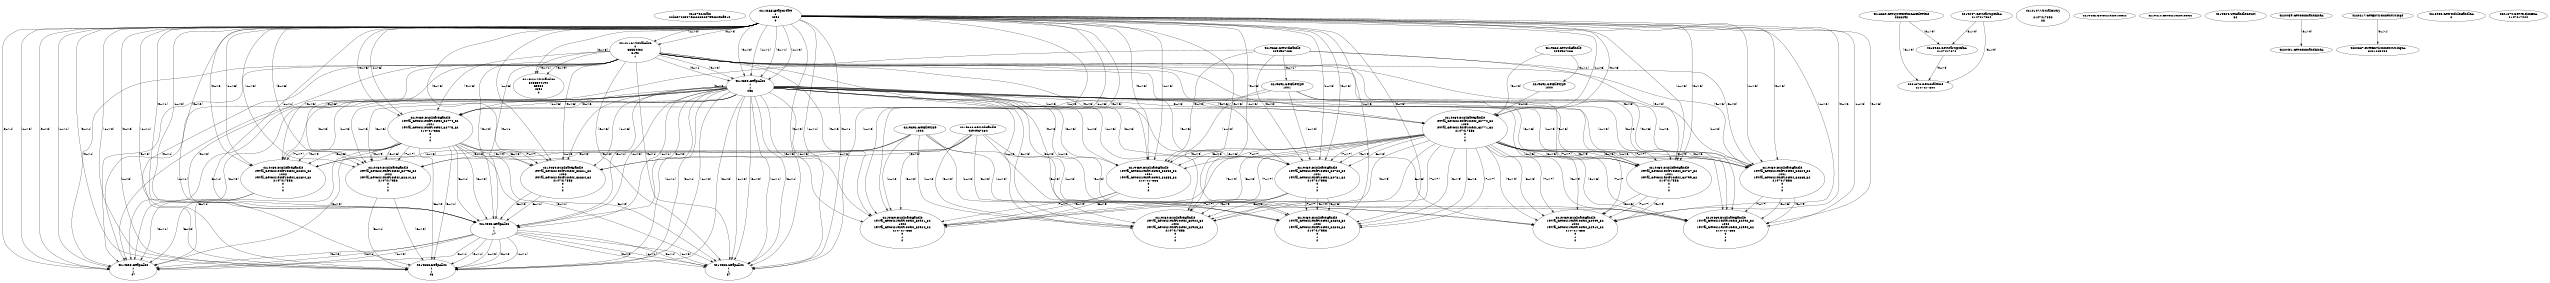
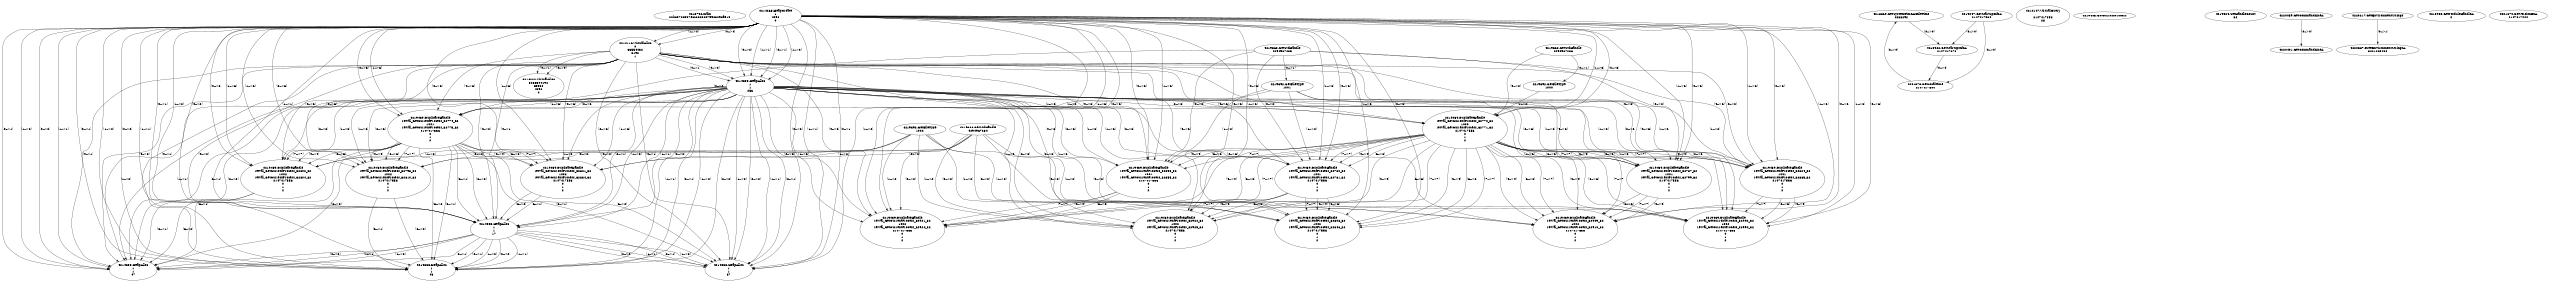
  digraph {
    n1 [label="4213792.main\n00b35700557e6c83656579903093a915"]
    n2 [label="4214265.HeapCreate\n1\n4096\n0"]
    n3 [label="4214116.VirtualAlloc\n0\n33554432\n8192\n1"]
    n4 [label="4214222.VirtualAlloc\n3255304192\n65536\n4096\n4"]
    n5 [label="4214333.HeapAlloc\n1\n1\n256"]
    n6 [label="4219439.DuplicateHandle\nretval_GetCurrentProcess_32774_32\n1001\nretval_GetCurrentProcess_32775_32\n2147417556\n0\n1\n2"]
    n7 [label="4219439.DuplicateHandle\nretval_GetCurrentProcess_32821_32\n1002\nretval_GetCurrentProcess_32834_32\n2147417556\n0\n1\n2"]
    n8 [label="4214333.HeapAlloc\n1\n1\n17"]
    n9 [label="4219439.DuplicateHandle\nretval_GetCurrentProcess_32802_32\n1002\nretval_GetCurrentProcess_32804_32\n2147417556\n0\n1\n2"]
    n10 [label="4214333.HeapAlloc\n1\n1\n47"]
    n11 [label="4219439.DuplicateHandle\nretval_GetCurrentProcess_32798_32\n1002\nretval_GetCurrentProcess_32810_32\n2147417556\n0\n1\n2"]
    n12 [label="4214333.HeapAlloc\n1\n1\n43"]
    n13 [label="4214333.HeapAlloc\n1\n1\n37"]
    n14 [label="4219439.DuplicateHandle\nretval_GetCurrentProcess_32770_32\n1000\nretval_GetCurrentProcess_32771_32\n2147417556\n0\n1\n2"]
    n15 [label="4219439.DuplicateHandle\nretval_GetCurrentProcess_32780_32\n1001\nretval_GetCurrentProcess_32781_32\n2147417556\n0\n1\n2"]
    n16 [label="4219439.DuplicateHandle\nretval_GetCurrentProcess_32808_32\n1002\nretval_GetCurrentProcess_32846_32\n2147417556\n0\n1\n2"]
    n17 [label="4219439.DuplicateHandle\nretval_GetCurrentProcess_32787_32\n1001\nretval_GetCurrentProcess_32799_32\n2147417556\n0\n1\n2"]
    n18 [label="4219439.DuplicateHandle\nretval_GetCurrentProcess_32909_32\n1002\nretval_GetCurrentProcess_32910_32\n2147417556\n0\n1\n2"]
    n19 [label="4219439.DuplicateHandle\nretval_GetCurrentProcess_32922_32\n1002\nretval_GetCurrentProcess_32925_32\n2147417556\n0\n1\n2"]
    n20 [label="4219439.DuplicateHandle\nretval_GetCurrentProcess_32853_32\n1001\nretval_GetCurrentProcess_32855_32\n2147417556\n0\n1\n2"]
    n21 [label="4219439.DuplicateHandle\nretval_GetCurrentProcess_32921_32\n1002\nretval_GetCurrentProcess_32924_32\n2147417556\n0\n1\n2"]
    n22 [label="4219439.DuplicateHandle\nretval_GetCurrentProcess_32824_32\n1001\nretval_GetCurrentProcess_32865_32\n2147417556\n0\n1\n2"]
    n23 [label="4219439.DuplicateHandle\nretval_GetCurrentProcess_32992_32\n1002\nretval_GetCurrentProcess_32994_32\n2147417556\n0\n1\n2"]
    n24 [label="4218869.GetSystemTimeAsFileTime\n4288292"]
    n25 [label="4213922.GetStartupInfoA\n2147417676"]
    n26 [label="4201373.GetLocalTime\n2147417604"]
    n27 [label="4219047.GetStartupInfoA\n2147417564"]
    n28 [label="4214147.VirtualQuery\n\n2147417352\n28"]
    n29 [label="4219368.GetStdHandle\n4294967286"]
    n30 [label="4219392.GetFileType\n1000"]
    n31 [label="4219368.GetStdHandle\n4294967285"]
    n32 [label="4219392.GetFileType\n1001"]
    n33 [label="4219405.GetCurrentProcess\n"]
-   n34 [label="4219414.GetCurrentProcess\n"]
    n35 [label="4219368.GetStdHandle\n4294967284"]
    n36 [label="4219392.GetFileType\n1002"]
    n37 [label="4219524.SetHandleCount\n32"]
    n38 [label="4220059.GetCommandLineA\n"]
    n39 [label="4220401.GetCommandLineA\n"]
    n40 [label="4220217.GetEnvironmentStrings\n"]
    n41 [label="4220387.FreeEnvironmentStringsA\n3221225480"]
    n42 [label="4213930.GetModuleHandleA\n0"]
    n43 [label="4201674.GetVersionExA\n2147417444"]
    n2 -> n3 [label="(1-->4)"]
    n2 -> n3 [label="(0-->4)"]
-   n2 -> n4 [label="(2-->3)"]
    n2 -> n5 [label="(1-->1)"]
    n2 -> n5 [label="(0-->1)"]
    n2 -> n5 [label="(1-->2)"]
    n2 -> n5 [label="(0-->2)"]
    n2 -> n6 [label="(1-->6)"]
    n2 -> n6 [label="(0-->6)"]
    n2 -> n7 [label="(1-->6)"]
    n2 -> n7 [label="(0-->6)"]
    n2 -> n8 [label="(1-->1)"]
    n2 -> n8 [label="(0-->1)"]
    n2 -> n8 [label="(1-->2)"]
    n2 -> n8 [label="(0-->2)"]
    n2 -> n9 [label="(1-->6)"]
    n2 -> n9 [label="(0-->6)"]
    n2 -> n10 [label="(1-->1)"]
    n2 -> n10 [label="(0-->1)"]
    n2 -> n10 [label="(1-->2)"]
    n2 -> n10 [label="(0-->2)"]
    n2 -> n11 [label="(1-->6)"]
    n2 -> n11 [label="(0-->6)"]
    n2 -> n12 [label="(1-->1)"]
    n2 -> n12 [label="(0-->1)"]
    n2 -> n12 [label="(1-->2)"]
    n2 -> n12 [label="(0-->2)"]
    n2 -> n13 [label="(1-->1)"]
    n2 -> n13 [label="(0-->1)"]
    n2 -> n13 [label="(1-->2)"]
    n2 -> n13 [label="(0-->2)"]
    n2 -> n14 [label="(1-->6)"]
    n2 -> n14 [label="(0-->6)"]
    n2 -> n15 [label="(1-->6)"]
    n2 -> n15 [label="(0-->6)"]
    n2 -> n16 [label="(1-->6)"]
    n2 -> n16 [label="(0-->6)"]
    n2 -> n17 [label="(1-->6)"]
    n2 -> n17 [label="(0-->6)"]
    n2 -> n18 [label="(1-->6)"]
    n2 -> n18 [label="(0-->6)"]
    n2 -> n19 [label="(1-->6)"]
    n2 -> n19 [label="(0-->6)"]
    n2 -> n20 [label="(1-->6)"]
    n2 -> n20 [label="(0-->6)"]
    n2 -> n21 [label="(1-->6)"]
    n2 -> n21 [label="(0-->6)"]
    n2 -> n22 [label="(1-->6)"]
    n2 -> n22 [label="(0-->6)"]
    n2 -> n23 [label="(1-->6)"]
    n2 -> n23 [label="(0-->6)"]
    n3 -> n4 [label="(0-->1)"]
    n3 -> n4 [label="(0-->0)"]
    n3 -> n5 [label="(4-->1)"]
    n3 -> n5 [label="(4-->2)"]
    n3 -> n6 [label="(4-->6)"]
    n3 -> n7 [label="(4-->6)"]
    n3 -> n8 [label="(4-->1)"]
    n3 -> n8 [label="(4-->2)"]
    n3 -> n9 [label="(4-->6)"]
    n3 -> n10 [label="(4-->1)"]
    n3 -> n10 [label="(4-->2)"]
    n3 -> n11 [label="(4-->6)"]
    n3 -> n12 [label="(4-->1)"]
    n3 -> n12 [label="(4-->2)"]
    n3 -> n13 [label="(4-->1)"]
    n3 -> n13 [label="(4-->2)"]
    n3 -> n14 [label="(4-->6)"]
    n3 -> n15 [label="(4-->6)"]
    n3 -> n16 [label="(4-->6)"]
    n3 -> n17 [label="(4-->6)"]
    n3 -> n18 [label="(4-->6)"]
    n3 -> n19 [label="(4-->6)"]
    n3 -> n20 [label="(4-->6)"]
    n3 -> n21 [label="(4-->6)"]
    n3 -> n22 [label="(4-->6)"]
    n3 -> n23 [label="(4-->6)"]
    n5 -> n6 [label="(1-->6)"]
    n5 -> n6 [label="(2-->6)"]
    n5 -> n7 [label="(1-->6)"]
    n5 -> n7 [label="(2-->6)"]
    n5 -> n8 [label="(1-->1)"]
    n5 -> n8 [label="(2-->1)"]
    n5 -> n8 [label="(1-->2)"]
    n5 -> n8 [label="(2-->2)"]
    n5 -> n9 [label="(1-->6)"]
    n5 -> n9 [label="(2-->6)"]
    n5 -> n10 [label="(1-->1)"]
    n5 -> n10 [label="(2-->1)"]
    n5 -> n10 [label="(1-->2)"]
    n5 -> n10 [label="(2-->2)"]
    n5 -> n11 [label="(1-->6)"]
    n5 -> n11 [label="(2-->6)"]
    n5 -> n12 [label="(1-->1)"]
    n5 -> n12 [label="(2-->1)"]
    n5 -> n12 [label="(1-->2)"]
    n5 -> n12 [label="(2-->2)"]
    n5 -> n13 [label="(1-->1)"]
    n5 -> n13 [label="(2-->1)"]
    n5 -> n13 [label="(1-->2)"]
    n5 -> n13 [label="(2-->2)"]
    n5 -> n14 [label="(1-->6)"]
    n5 -> n14 [label="(2-->6)"]
    n5 -> n15 [label="(1-->6)"]
    n5 -> n15 [label="(2-->6)"]
    n5 -> n16 [label="(1-->6)"]
    n5 -> n16 [label="(2-->6)"]
    n5 -> n17 [label="(1-->6)"]
    n5 -> n17 [label="(2-->6)"]
    n5 -> n18 [label="(1-->6)"]
    n5 -> n18 [label="(2-->6)"]
    n5 -> n19 [label="(1-->6)"]
    n5 -> n19 [label="(2-->6)"]
    n5 -> n20 [label="(1-->6)"]
    n5 -> n20 [label="(2-->6)"]
    n5 -> n21 [label="(1-->6)"]
    n5 -> n21 [label="(2-->6)"]
    n5 -> n22 [label="(1-->6)"]
    n5 -> n22 [label="(2-->6)"]
    n5 -> n23 [label="(1-->6)"]
    n5 -> n23 [label="(2-->6)"]
    n6 -> n7 [label="(4-->4)"]
    n6 -> n7 [label="(6-->6)"]
    n6 -> n7 [label="(7-->7)"]
    n6 -> n8 [label="(6-->1)"]
    n6 -> n8 [label="(6-->2)"]
    n6 -> n9 [label="(4-->4)"]
    n6 -> n9 [label="(6-->6)"]
    n6 -> n9 [label="(7-->7)"]
    n6 -> n10 [label="(6-->1)"]
    n6 -> n10 [label="(6-->2)"]
    n6 -> n11 [label="(4-->4)"]
    n6 -> n11 [label="(6-->6)"]
    n6 -> n11 [label="(7-->7)"]
    n6 -> n12 [label="(6-->1)"]
    n6 -> n12 [label="(6-->2)"]
    n6 -> n13 [label="(6-->1)"]
    n6 -> n13 [label="(6-->2)"]
    n7 -> n8 [label="(6-->1)"]
    n7 -> n8 [label="(6-->2)"]
    n8 -> n10 [label="(1-->1)"]
    n8 -> n10 [label="(2-->1)"]
    n8 -> n10 [label="(1-->2)"]
    n8 -> n10 [label="(2-->2)"]
    n8 -> n12 [label="(1-->1)"]
    n8 -> n12 [label="(2-->1)"]
    n8 -> n12 [label="(1-->2)"]
    n8 -> n12 [label="(2-->2)"]
    n8 -> n13 [label="(1-->1)"]
    n8 -> n13 [label="(2-->1)"]
    n8 -> n13 [label="(1-->2)"]
    n8 -> n13 [label="(2-->2)"]
    n9 -> n10 [label="(6-->1)"]
    n9 -> n10 [label="(6-->2)"]
    n11 -> n12 [label="(6-->1)"]
    n11 -> n12 [label="(6-->2)"]
    n14 -> n15 [label="(4-->4)"]
    n14 -> n15 [label="(6-->6)"]
    n14 -> n15 [label="(7-->7)"]
    n14 -> n16 [label="(4-->4)"]
    n14 -> n16 [label="(6-->6)"]
    n14 -> n16 [label="(7-->7)"]
    n14 -> n17 [label="(4-->4)"]
    n14 -> n17 [label="(6-->6)"]
    n14 -> n17 [label="(7-->7)"]
    n14 -> n18 [label="(4-->4)"]
    n14 -> n18 [label="(6-->6)"]
    n14 -> n18 [label="(7-->7)"]
    n14 -> n19 [label="(4-->4)"]
    n14 -> n19 [label="(6-->6)"]
    n14 -> n19 [label="(7-->7)"]
    n14 -> n20 [label="(4-->4)"]
    n14 -> n20 [label="(6-->6)"]
    n14 -> n20 [label="(7-->7)"]
    n14 -> n21 [label="(4-->4)"]
    n14 -> n21 [label="(6-->6)"]
    n14 -> n21 [label="(7-->7)"]
    n14 -> n22 [label="(4-->4)"]
    n14 -> n22 [label="(6-->6)"]
    n14 -> n22 [label="(7-->7)"]
    n14 -> n23 [label="(4-->4)"]
    n14 -> n23 [label="(6-->6)"]
    n14 -> n23 [label="(7-->7)"]
    n15 -> n16 [label="(4-->4)"]
    n15 -> n16 [label="(6-->6)"]
    n15 -> n16 [label="(7-->7)"]
    n15 -> n19 [label="(4-->4)"]
    n15 -> n19 [label="(6-->6)"]
    n15 -> n19 [label="(7-->7)"]
    n17 -> n18 [label="(4-->4)"]
    n17 -> n18 [label="(6-->6)"]
    n17 -> n18 [label="(7-->7)"]
    n20 -> n21 [label="(4-->4)"]
    n20 -> n21 [label="(6-->6)"]
    n20 -> n21 [label="(7-->7)"]
    n22 -> n23 [label="(4-->4)"]
    n22 -> n23 [label="(6-->6)"]
    n22 -> n23 [label="(7-->7)"]
    n24 -> n25 [label="(0-->0)"]
-   n24 -> n26 [label="(0-->0)"]
+   n26 -> n24 [label="(0-->0)"]
    n25 -> n26 [label="(0-->0)"]
    n27 -> n25 [label="(0-->0)"]
    n27 -> n26 [label="(0-->0)"]
    n29 -> n14 [label="(0-->2)"]
    n29 -> n30 [label="(0-->1)"]
    n30 -> n14 [label="(1-->2)"]
    n31 -> n6 [label="(0-->2)"]
    n31 -> n15 [label="(0-->2)"]
    n31 -> n17 [label="(0-->2)"]
    n31 -> n20 [label="(0-->2)"]
    n31 -> n22 [label="(0-->2)"]
    n31 -> n32 [label="(0-->1)"]
    n32 -> n6 [label="(1-->2)"]
    n32 -> n15 [label="(1-->2)"]
    n32 -> n17 [label="(1-->2)"]
    n32 -> n20 [label="(1-->2)"]
    n32 -> n22 [label="(1-->2)"]
    n35 -> n7 [label="(0-->2)"]
    n35 -> n9 [label="(0-->2)"]
    n35 -> n11 [label="(0-->2)"]
    n35 -> n16 [label="(0-->2)"]
    n35 -> n18 [label="(0-->2)"]
    n35 -> n19 [label="(0-->2)"]
    n35 -> n21 [label="(0-->2)"]
    n35 -> n23 [label="(0-->2)"]
    n36 -> n7 [label="(1-->2)"]
    n36 -> n9 [label="(1-->2)"]
    n36 -> n11 [label="(1-->2)"]
    n36 -> n16 [label="(1-->2)"]
    n36 -> n18 [label="(1-->2)"]
    n36 -> n19 [label="(1-->2)"]
    n36 -> n21 [label="(1-->2)"]
    n36 -> n23 [label="(1-->2)"]
    n38 -> n39 [label="(0-->0)"]
    n40 -> n41 [label="(0-->1)"]
  }
